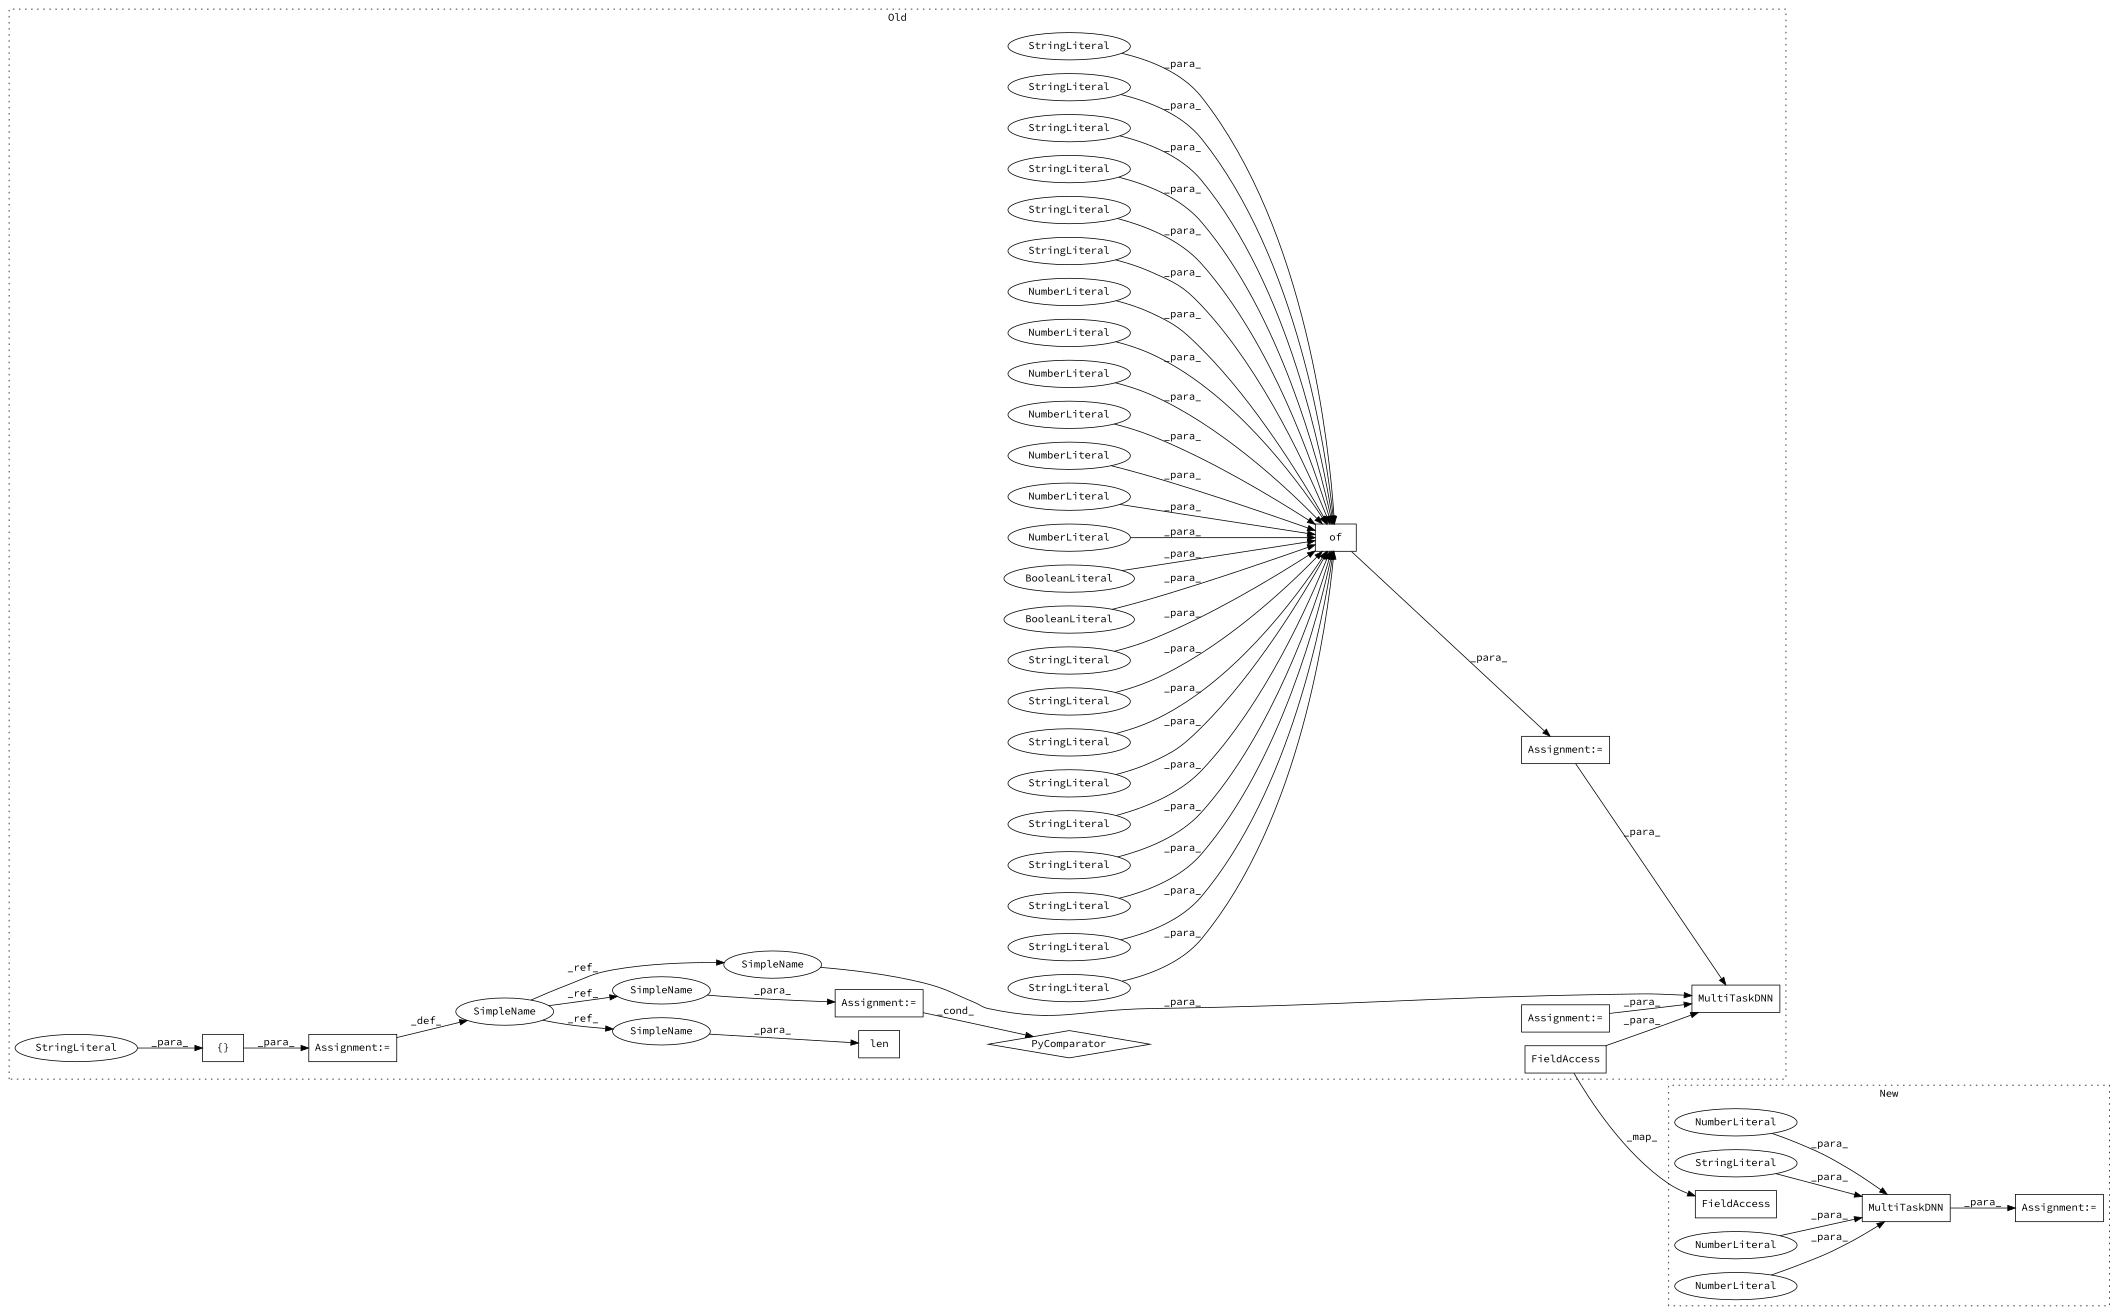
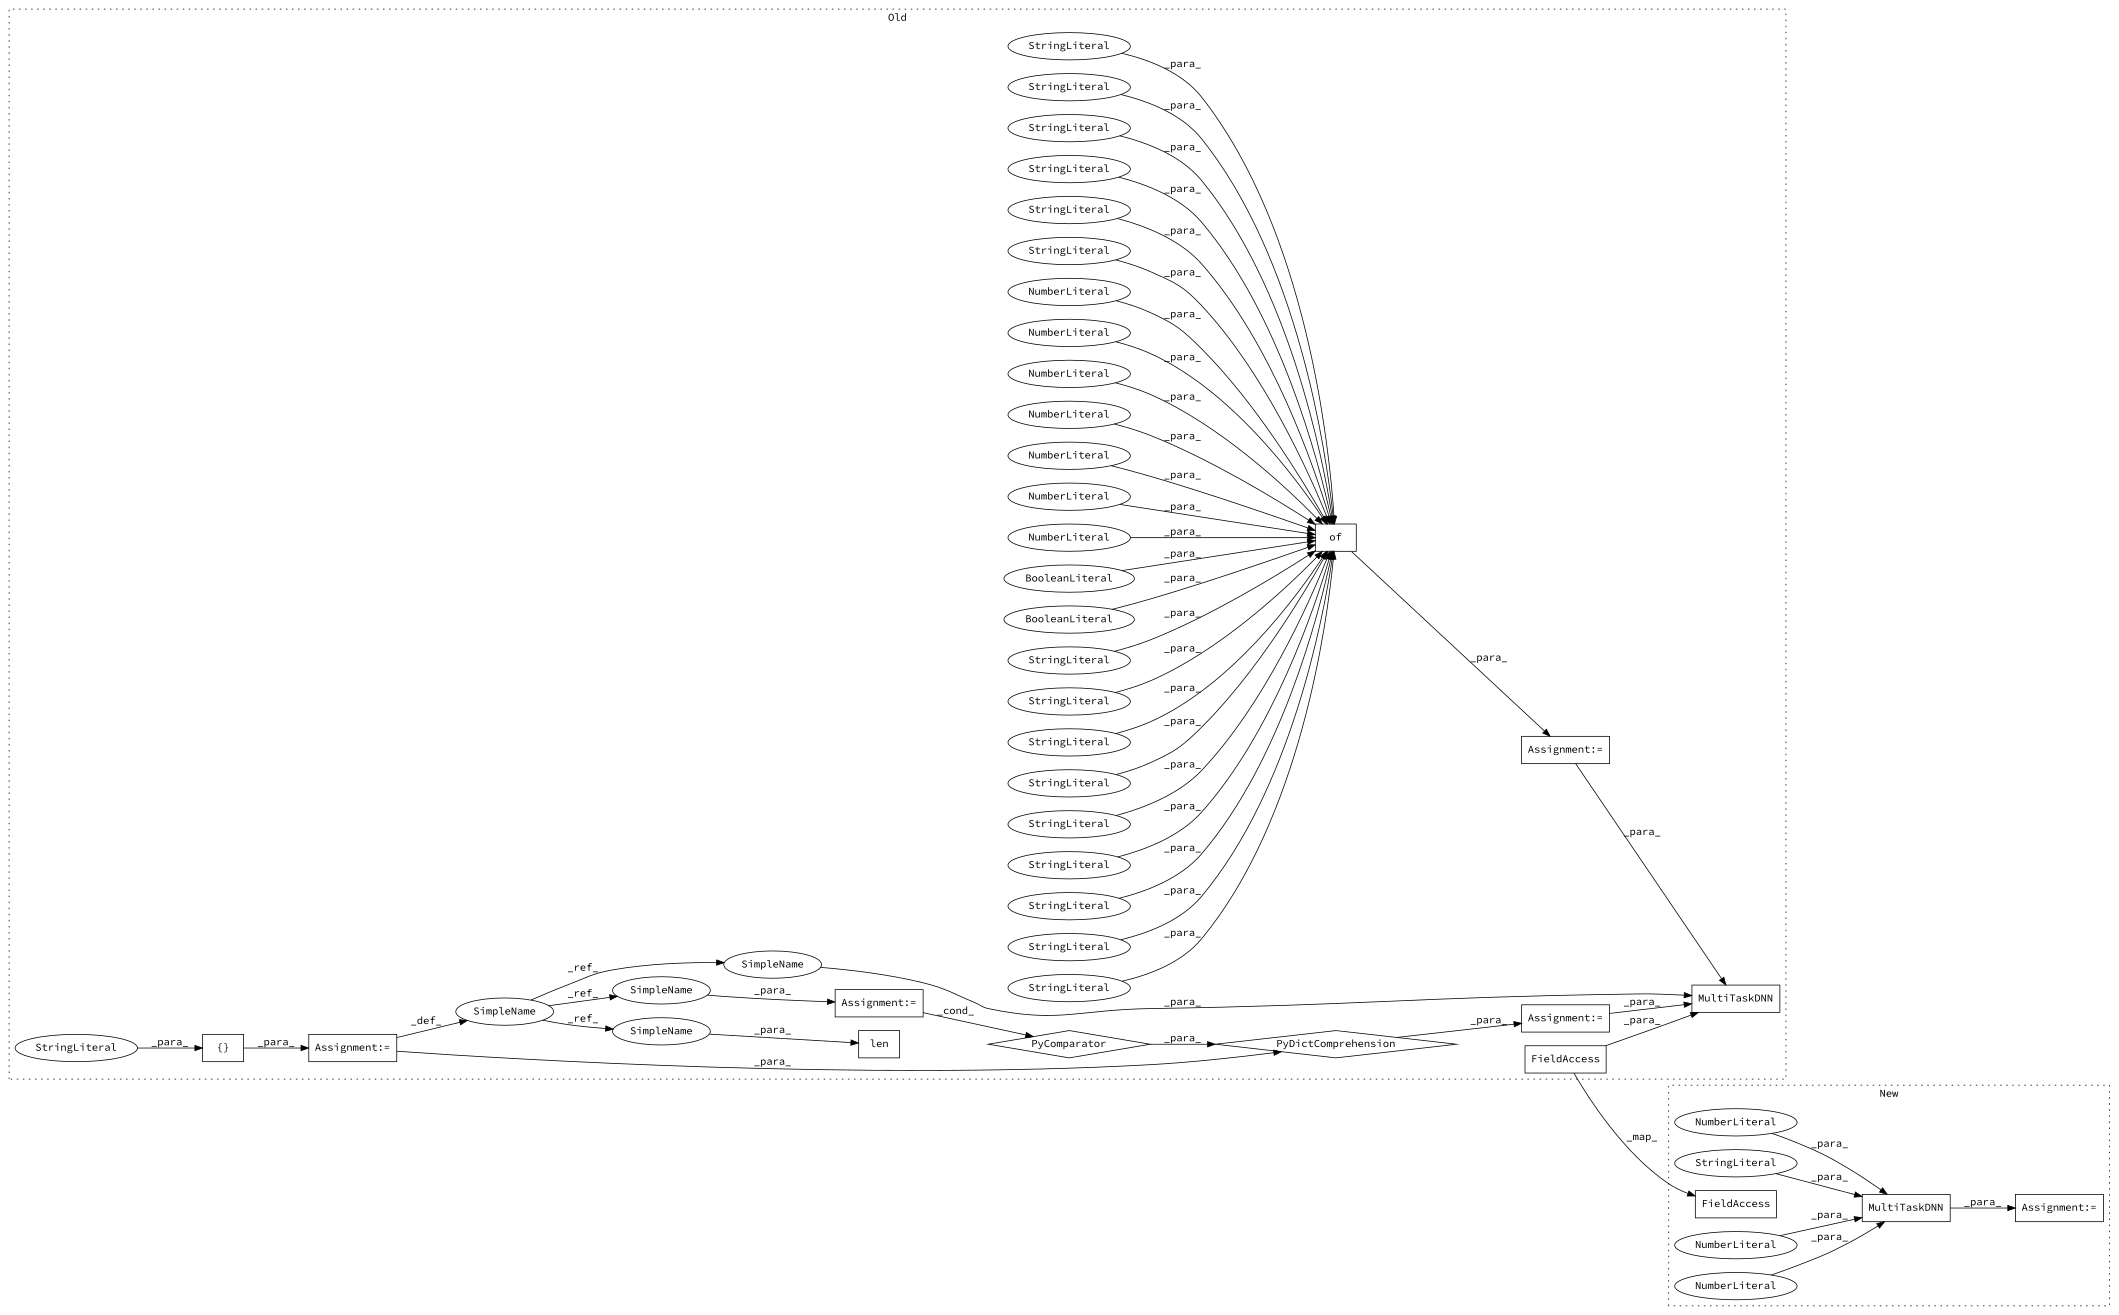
  digraph {
    fontname="Source Code Pro"
    rankdir=LR
    node [a=45 fontname="Source Code Pro" l=5 s=10962 shape=ellipse]
    edge [fontname="Source Code Pro"]
    n1 [a=32 l="13,1" label=MultiTaskDNN s="11750,11817" shape=box]
    n2 [a=32 l="3,1" label=of s="11389,11642" shape=box]
    n3 [a=34 l=3 label=NumberLiteral s=11545]
    n4 [a=34 l=4 label=NumberLiteral s=11404]
    n5 [a=34 l=4 label=NumberLiteral s=11459]
    n6 [a=34 l=1 label=NumberLiteral s=11585]
    n7 [a=34 l=3 label=NumberLiteral s=11475]
    n8 [a=34 l=6 label=NumberLiteral s=11504]
    n9 [a=34 l=3 label=NumberLiteral s=11439]
    n10 [a=9 label=BooleanLiteral s=11599]
    n11 [a=9 label=BooleanLiteral s=11490]
    n12 [l=6 label=StringLiteral s=11422]
    n13 [l=12 label=StringLiteral s=11409]
    n14 [l=15 label=StringLiteral s=11443]
    n15 [l=11 label=StringLiteral s=11573]
    n16 [l=11 label=StringLiteral s=11392]
    n17 [l=12 label=StringLiteral s=11511]
    n18 [l=6 label=StringLiteral s=11549]
    n19 [l=11 label=StringLiteral s=11587]
    n20 [l=9 label=StringLiteral s=11429]
    n21 [l=7 label=StringLiteral s=11496]
    n22 [l=10 label=StringLiteral s=11479]
    n23 [l=10 label=StringLiteral s=11534]
    n24 [l=10 label=StringLiteral s=11464]
    n25 [l=12 label=StringLiteral s=11605]
    n26 [a=7 l=1 label="Assignment:=" s=11384 shape=box]
    n27 [a=22 l=14 label=FieldAccess s=11793 shape=box]
    n28 [l=16 label=StringLiteral s=11556]
    n29 [a=113 l=24 label=PyComparator shape=diamond]
    n30 [a=4 l="1,1" label="{}" s="10828,10836" shape=box]
    n31 [a=32 l="4,1" label=len s="11044,11053" shape=box]
    n32 [a=42 label=SimpleName s=10810]
    n33 [a=7 l=14 label="Assignment:=" s=10855 shape=box]
    n34 [a=7 l=1 label="Assignment:=" s=10815 shape=box]
    n35 [l=7 label=StringLiteral s=10829]
    n36 [a=7 l=24 label="Assignment:=" shape=box]
+   n37 [a=110 l=125 label=PyDictComprehension s=10869 shape=diamond]
    n38 [a=42 label=SimpleName s=11763]
    n39 [a=42 label=SimpleName s=11048]
    n40 [a=42 label=SimpleName s=10972]
    n41 [a=32 l="13,1" label=MultiTaskDNN s="9226,9290" shape=box]
    n42 [a=34 l=3 label=NumberLiteral s=9287]
    n43 [l=16 label=StringLiteral s=9258]
    n44 [a=7 l=1 label="Assignment:=" s=9225 shape=box]
    n45 [a=22 l=14 label=FieldAccess s=9328 shape=box]
    n46 [a=34 l=6 label=NumberLiteral s=9280]
    n47 [a=34 l=4 label=NumberLiteral s=9275]
    subgraph cluster_1 {
      label=Old
      style=dotted
      n1
      n2
      n3
      n4
      n5
      n6
      n7
      n8
      n9
      n10
      n11
      n12
      n13
      n14
      n15
      n16
      n17
      n18
      n19
      n20
      n21
      n22
      n23
      n24
      n25
      n26
      n27
      n28
      n29
      n30
      n31
      n32
      n33
      n34
      n35
      n36
+     n37
      n38
      n39
      n40
    }
    subgraph cluster_2 {
      label=New
      style=dotted
      n41
      n42
      n43
      n44
      n45
      n46
      n47
    }
    n2 -> n26 [label=_para_]
    n3 -> n2 [label=_para_]
    n4 -> n2 [label=_para_]
    n5 -> n2 [label=_para_]
    n6 -> n2 [label=_para_]
    n7 -> n2 [label=_para_]
    n8 -> n2 [label=_para_]
    n9 -> n2 [label=_para_]
    n10 -> n2 [label=_para_]
    n11 -> n2 [label=_para_]
    n12 -> n2 [label=_para_]
    n13 -> n2 [label=_para_]
    n14 -> n2 [label=_para_]
    n15 -> n2 [label=_para_]
    n16 -> n2 [label=_para_]
    n17 -> n2 [label=_para_]
    n18 -> n2 [label=_para_]
    n19 -> n2 [label=_para_]
    n20 -> n2 [label=_para_]
    n21 -> n2 [label=_para_]
    n22 -> n2 [label=_para_]
    n23 -> n2 [label=_para_]
    n24 -> n2 [label=_para_]
    n25 -> n2 [label=_para_]
    n26 -> n1 [label=_para_]
    n27 -> n1 [label=_para_]
    n27 -> n45 [label=_map_]
    n28 -> n2 [label=_para_]
+   n29 -> n37 [label=_para_]
    n30 -> n34 [label=_para_]
    n32 -> n38 [label=_ref_]
    n32 -> n39 [label=_ref_]
    n32 -> n40 [label=_ref_]
    n33 -> n1 [label=_para_]
    n34 -> n32 [label=_def_]
+   n34 -> n37 [label=_para_]
    n35 -> n30 [label=_para_]
    n36 -> n29 [label=_cond_]
+   n37 -> n33 [label=_para_]
    n38 -> n1 [label=_para_]
    n39 -> n31 [label=_para_]
    n40 -> n36 [label=_para_]
    n41 -> n44 [label=_para_]
    n42 -> n41 [label=_para_]
    n43 -> n41 [label=_para_]
    n46 -> n41 [label=_para_]
    n47 -> n41 [label=_para_]
  }
